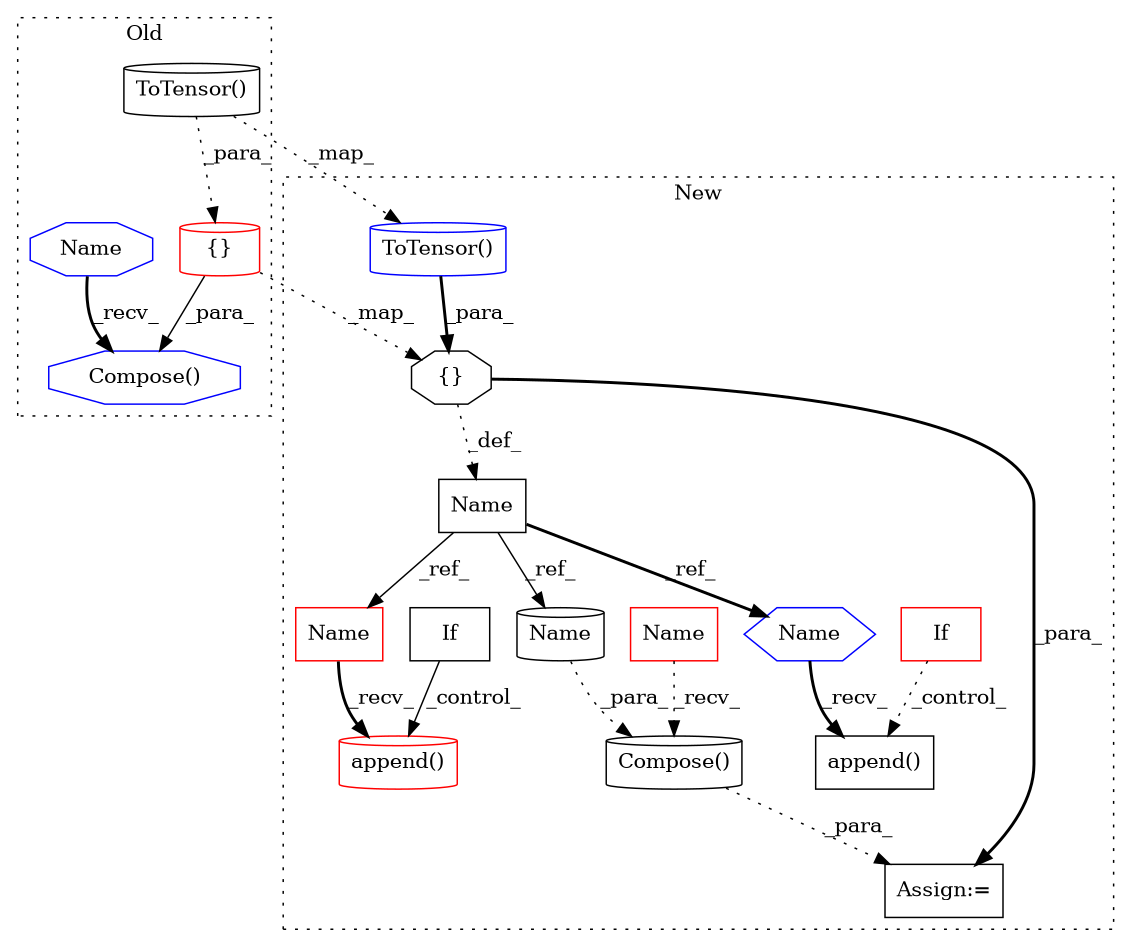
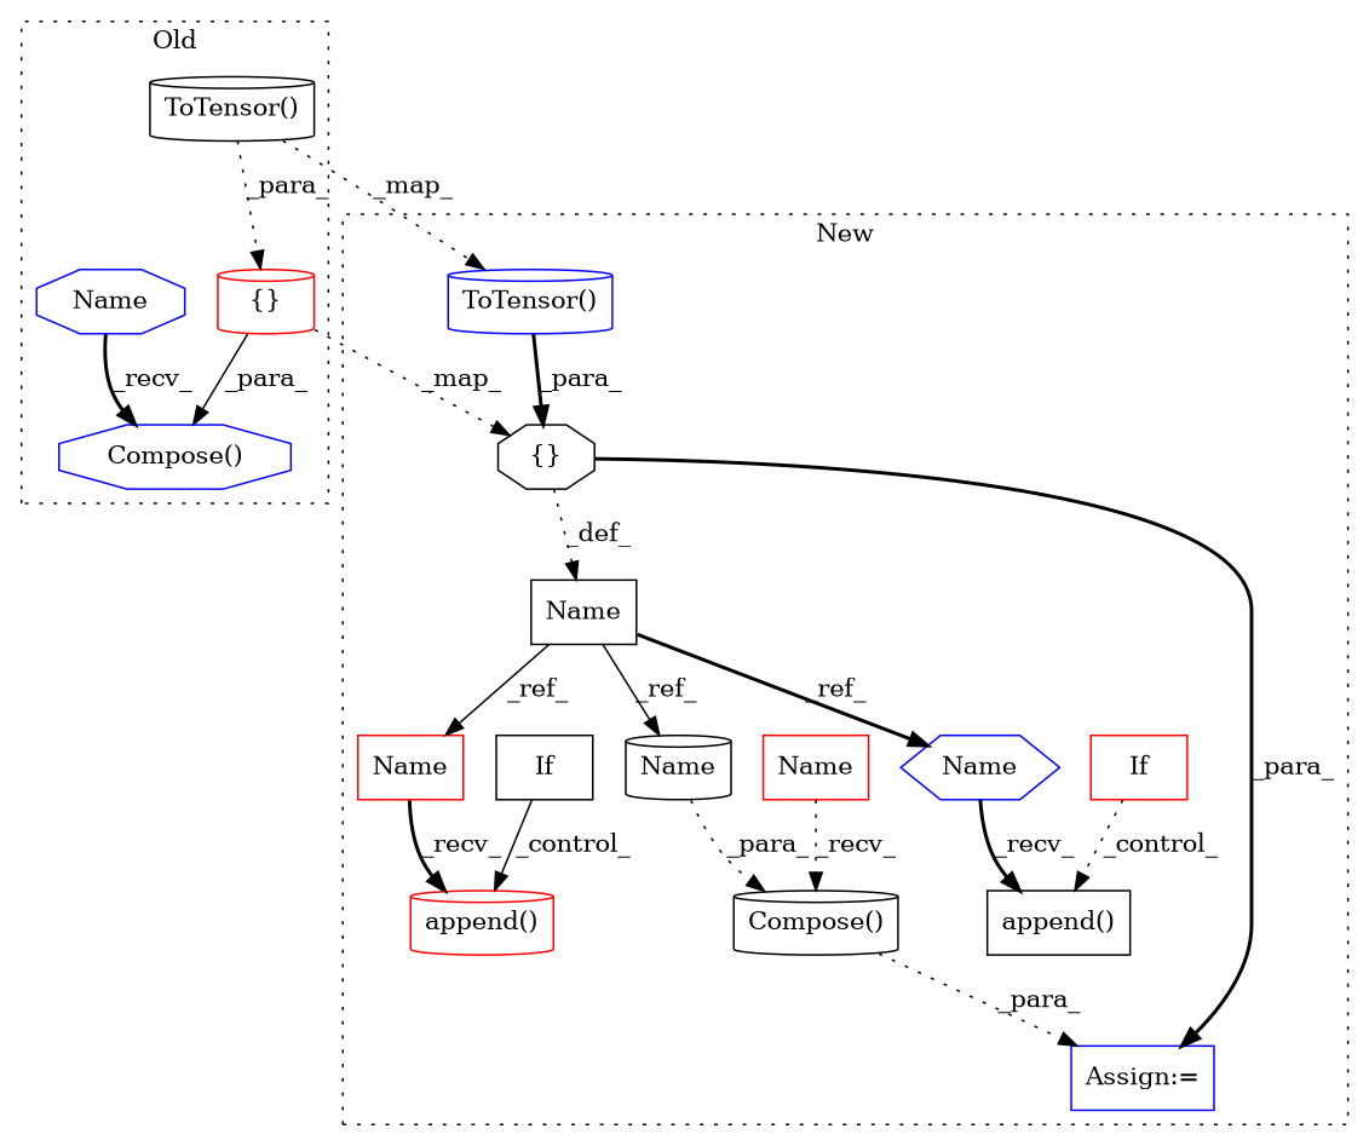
  digraph {
    fontname="DejaVu Serif"
    node [a=75 l=4 shape=box color=black fontname="DejaVu Serif"]
    edge [style=dotted fontname="DejaVu Serif"]
    n1 [l="19,1" label="Compose()" s="675,892" shape=octagon color=blue]
    n2 [l=21 label="ToTensor()" s=708 shape=cylinder]
    n3 [a=59 l="14,0" label="{}" s="694,882" shape=cylinder color=red]
    n4 [a=87 l=10 label=Name s=675 shape=octagon color=blue]
    n5 [l="12,1" label="append()" s="1144,1186"]
    n6 [l=21 label="ToTensor()" s=911 shape=cylinder color=blue]
    n7 [a=59 l="1,0" label="{}" s="910,992" shape=octagon]
    n8 [a=87 label=Name s=903]
    n9 [l="19,1" label="Compose()" s="1208,1231" shape=cylinder]
    n10 [a=96 l=3 label=If s=1106 color=red]
    n11 [l="12,1" label="append()" s="1045,1096" shape=cylinder color=red]
    n12 [a=96 l=3 label=If s=1002]
-   n13 [a=68 l=3 label="Assign:=" s=1205]
+   n13 [a=68 l=3 label="Assign:=" s=1205 color=blue]
    n14 [a=87 label=Name s=1227 shape=cylinder]
    n15 [a=87 label=Name s=1045 color=red]
    n16 [a=87 label=Name s=1144 shape=hexagon color=blue]
    n17 [a=87 l=10 label=Name s=1208 color=red]
    subgraph cluster_1 {
      label=Old
      style=dotted
      n1
      n2
      n3
      n4
    }
    subgraph cluster_2 {
      label=New
      style=dotted
      n5
      n6
      n7
      n8
      n9
      n10
      n11
      n12
      n13
      n14
      n15
      n16
      n17
    }
    n2 -> n3 [label=_para_]
    n2 -> n6 [label=_map_]
    n3 -> n1 [label=_para_ style=solid]
    n3 -> n7 [label=_map_]
    n4 -> n1 [label=_recv_ style=bold]
    n6 -> n7 [label=_para_ style=bold]
    n7 -> n8 [label=_def_]
    n7 -> n13 [label=_para_ style=bold]
    n8 -> n14 [label=_ref_ style=solid]
    n8 -> n15 [label=_ref_ style=solid]
    n8 -> n16 [label=_ref_ style=bold]
    n9 -> n13 [label=_para_]
    n10 -> n5 [label=_control_]
    n12 -> n11 [label=_control_ style=solid]
    n14 -> n9 [label=_para_]
    n15 -> n11 [label=_recv_ style=bold]
    n16 -> n5 [label=_recv_ style=bold]
    n17 -> n9 [label=_recv_]
  }
